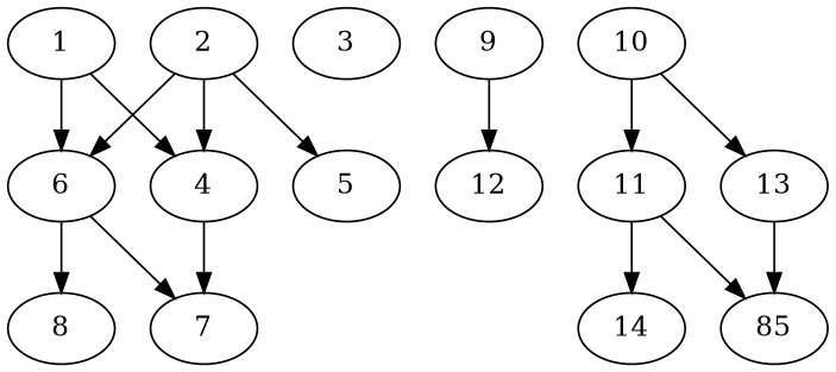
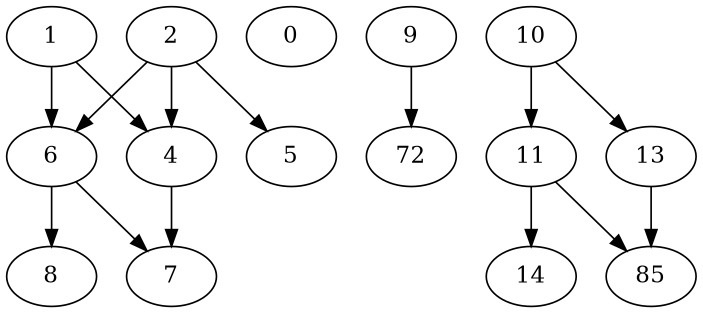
  digraph {
    node [alpha=0.05]
    1 [alpha=0.00 expect_size=42326016]
    4 [alpha=0.18 expect_size=13676544]
    6 [expect_size=31719424]
    7 [alpha=0.19 expect_size=24954880]
    5 [alpha=0.06 expect_size=10014720]
    8 [alpha=0.11 expect_size=45322240]
    2 [expect_size=9253888]
-   3 [alpha=0.17 expect_size=51424256]
+   3 [alpha=0.17 expect_size=51424256 label=0]
    9 [alpha=0.03 expect_size=44623872]
-   12 [alpha=0.03 expect_size=28788736]
+   12 [alpha=0.03 expect_size=28788736 label=72]
    10 [alpha=0.15 expect_size=7056384]
    11 [alpha=0.07 expect_size=28161024]
    13 [alpha=0.16 expect_size=40165376]
    14 [expect_size=31993856]
    n15 [alpha=0.06 expect_size=26752000 label=85]
    1 -> 4
    1 -> 6
    4 -> 7
    6 -> 7
    6 -> 8
    2 -> 4
    2 -> 6
    2 -> 5
    9 -> 12
    10 -> 11
    10 -> 13
    11 -> 14
    11 -> n15
    13 -> n15
  }
